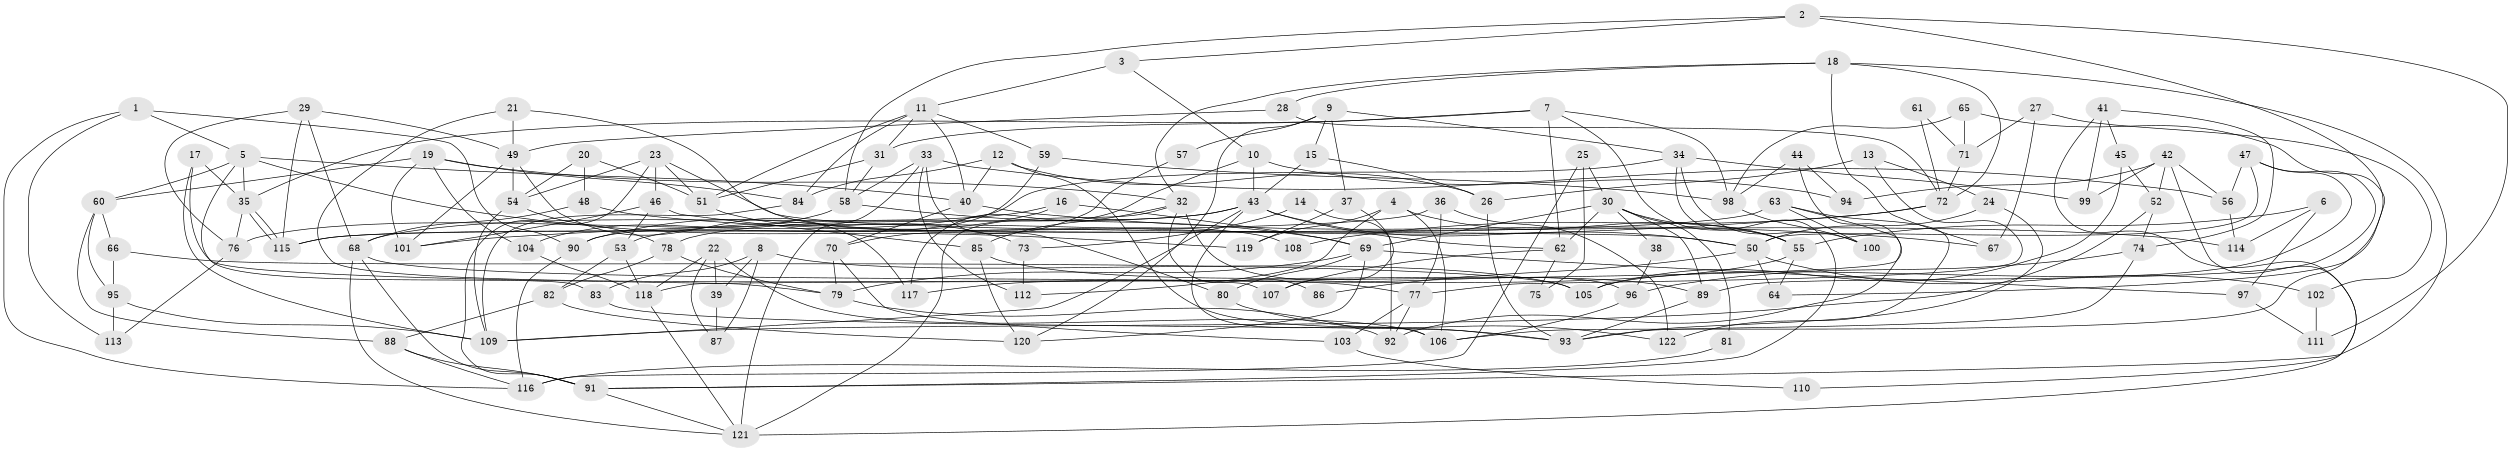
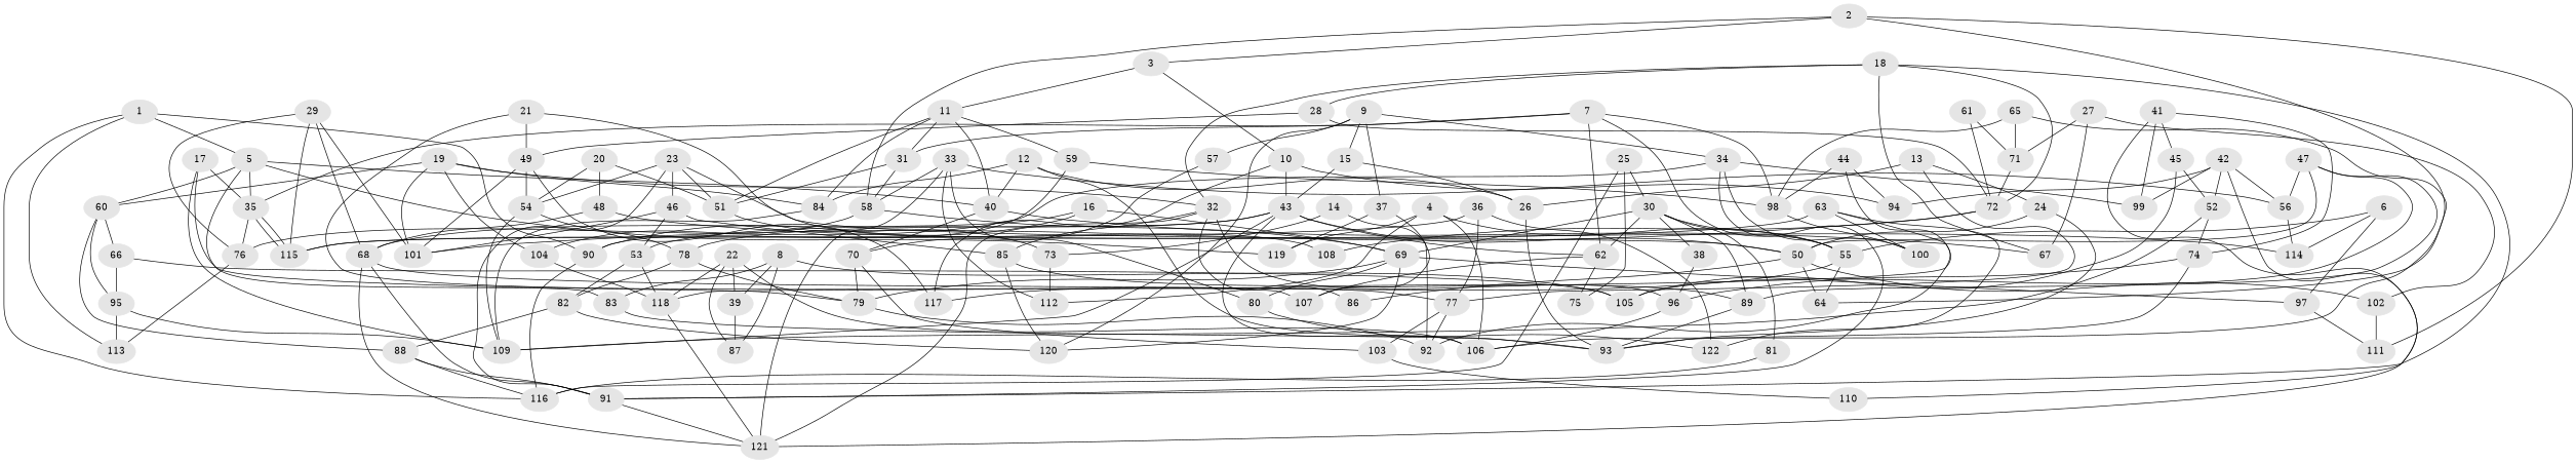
  graph {
    node [color=gray90 style=filled]
    1
    5
    90
    113
    116
    35
    40
    60
    83
    119
    2
    3
    58
    64
    111
    10
    11
    69
    104
    43
    94
    117
    31
    51
    59
    84
    4
    55
    106
    112
    76
    115
    67
    70
    66
    88
    95
    93
    6
    97
    114
    7
    62
    98
    107
    75
    100
    8
    39
    87
    105
    9
    15
    34
    37
    57
    120
    26
    91
    99
    109
    50
    53
    78
    73
    12
    13
    24
    77
    92
    103
    14
    16
    68
    121
    79
    80
    17
    18
    28
    32
    72
    49
    85
    86
    96
    101
    108
    19
    118
    20
    48
    54
    21
    22
    23
    46
    102
    25
    30
    38
    81
    89
    27
    71
    29
    33
    56
    122
    36
    41
    45
    74
    52
    42
    110
    82
    44
    47
    61
    63
    65
    1 -- 5
    1 -- 90
    1 -- 113
    1 -- 116
    5 -- 35
    5 -- 40
    5 -- 60
    5 -- 83
    5 -- 119
    90 -- 116
    35 -- 76
    35 -- 115
    35 -- 115
    40 -- 67
    40 -- 70
    60 -- 66
    60 -- 88
    60 -- 95
    83 -- 93
    2 -- 3
    2 -- 58
    2 -- 64
    2 -- 111
    3 -- 10
    3 -- 11
    58 -- 69
    58 -- 104
    10 -- 43
    10 -- 94
    10 -- 117
    11 -- 40
    11 -- 31
    11 -- 51
    11 -- 59
    11 -- 84
    69 -- 97
    69 -- 120
    69 -- 79
    69 -- 80
    104 -- 118
    43 -- 106
    43 -- 62
    43 -- 109
    43 -- 50
    43 -- 53
    43 -- 78
    31 -- 58
    31 -- 51
    51 -- 73
    59 -- 90
    59 -- 98
    84 -- 109
    4 -- 119
    4 -- 55
    4 -- 106
    4 -- 112
    55 -- 64
    55 -- 117
    76 -- 113
    70 -- 103
    70 -- 79
    66 -- 95
    66 -- 105
    88 -- 116
    88 -- 91
    95 -- 113
    95 -- 109
    6 -- 55
    6 -- 97
    6 -- 114
    97 -- 111
    7 -- 35
    7 -- 31
    7 -- 55
    7 -- 62
    7 -- 98
    62 -- 107
    62 -- 75
    98 -- 100
    8 -- 83
    8 -- 39
    8 -- 87
    8 -- 105
    39 -- 87
    9 -- 15
    9 -- 34
    9 -- 37
    9 -- 57
    9 -- 120
    15 -- 43
    15 -- 26
    34 -- 76
    34 -- 100
    34 -- 91
    34 -- 99
    37 -- 119
    37 -- 107
    57 -- 70
    26 -- 93
    91 -- 121
    50 -- 64
    50 -- 86
    50 -- 102
    53 -- 118
    53 -- 82
    78 -- 79
    78 -- 82
    73 -- 112
    12 -- 40
    12 -- 84
    12 -- 93
    12 -- 26
    13 -- 26
    13 -- 24
    13 -- 77
    24 -- 93
    24 -- 50
    77 -- 92
    77 -- 103
    103 -- 110
    14 -- 73
    14 -- 92
    16 -- 90
    16 -- 69
    16 -- 68
    68 -- 91
    68 -- 77
    68 -- 121
    79 -- 92
    80 -- 122
    17 -- 35
    17 -- 109
    17 -- 79
    18 -- 67
    18 -- 91
    18 -- 28
    18 -- 32
    18 -- 72
    28 -- 72
    28 -- 49
    32 -- 121
    32 -- 85
    32 -- 86
    32 -- 96
    72 -- 101
    72 -- 108
    49 -- 117
    49 -- 101
    49 -- 54
    85 -- 120
    85 -- 89
    96 -- 106
    19 -- 60
    19 -- 104
    19 -- 84
    19 -- 32
    19 -- 101
    118 -- 121
    20 -- 51
    20 -- 48
    20 -- 54
    48 -- 114
    48 -- 68
    54 -- 109
    54 -- 78
    21 -- 107
    21 -- 49
    21 -- 108
    22 -- 106
    22 -- 39
    22 -- 87
    22 -- 118
    23 -- 51
    23 -- 91
    23 -- 50
    23 -- 54
    23 -- 46
    46 -- 53
    46 -- 85
    46 -- 101
    102 -- 111
    25 -- 116
    25 -- 75
    25 -- 30
    30 -- 69
    30 -- 55
    30 -- 62
    30 -- 38
    30 -- 81
    30 -- 89
    38 -- 96
    81 -- 116
    89 -- 93
    27 -- 67
    27 -- 102
    27 -- 71
    71 -- 72
    29 -- 76
    29 -- 115
    29 -- 68
-   29 -- 49
+   29 -- 101
    33 -- 58
    33 -- 112
    33 -- 121
    33 -- 80
    33 -- 56
    56 -- 114
    36 -- 115
    36 -- 77
    36 -- 122
    41 -- 99
    41 -- 121
    41 -- 45
    41 -- 74
    45 -- 105
    45 -- 52
    74 -- 93
    74 -- 96
    52 -- 109
    52 -- 74
    42 -- 94
    42 -- 99
    42 -- 56
    42 -- 52
    42 -- 110
    82 -- 88
    82 -- 120
    44 -- 94
    44 -- 98
    44 -- 118
    47 -- 105
    47 -- 50
    47 -- 89
    47 -- 56
    61 -- 72
    61 -- 71
    63 -- 115
    63 -- 100
    63 -- 92
    63 -- 122
    65 -- 106
    65 -- 98
    65 -- 71
  }
